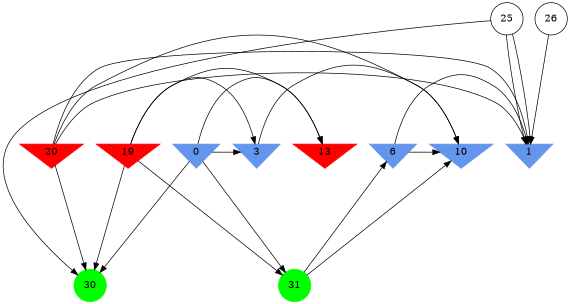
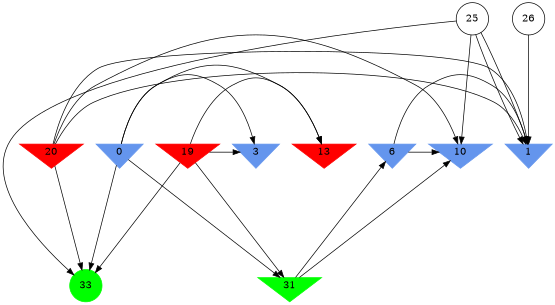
  digraph {
    ranksep=2.0
    node [color=cornflowerblue shape=invtriangle style=filled]
    0
    1
    6
    n4 [label=3]
    10
    13 [color=red]
    19 [color=red]
    20 [color=red]
    25 [color=black shape=circle style=""]
    26 [color=black shape=circle style=""]
-   30 [color=green shape=circle]
-   31 [color=green shape=circle]
+   30 [color=green shape=circle label=33]
+   31 [color=green]
    subgraph sub_1 {
      rank=same
      0
      1
      6
      n4
      10
      13
      19
      20
    }
    subgraph sub_2 {
      rank=same
      25
      26
    }
    subgraph sub_3 {
      rank=same
      30
      31
    }
    0 -> n4
    0 -> 13
    0 -> 30
    0 -> 31
    6 -> 1
    6 -> 10
    19 -> n4
    19 -> 13
    19 -> 30
    19 -> 31
    20 -> 1
    20 -> 1
    20 -> 10
    20 -> 30
    25 -> 1
    25 -> 1
-   n4 -> 10
+   25 -> 10
    25 -> 30
    26 -> 1
    31 -> 6
    31 -> 10
  }
